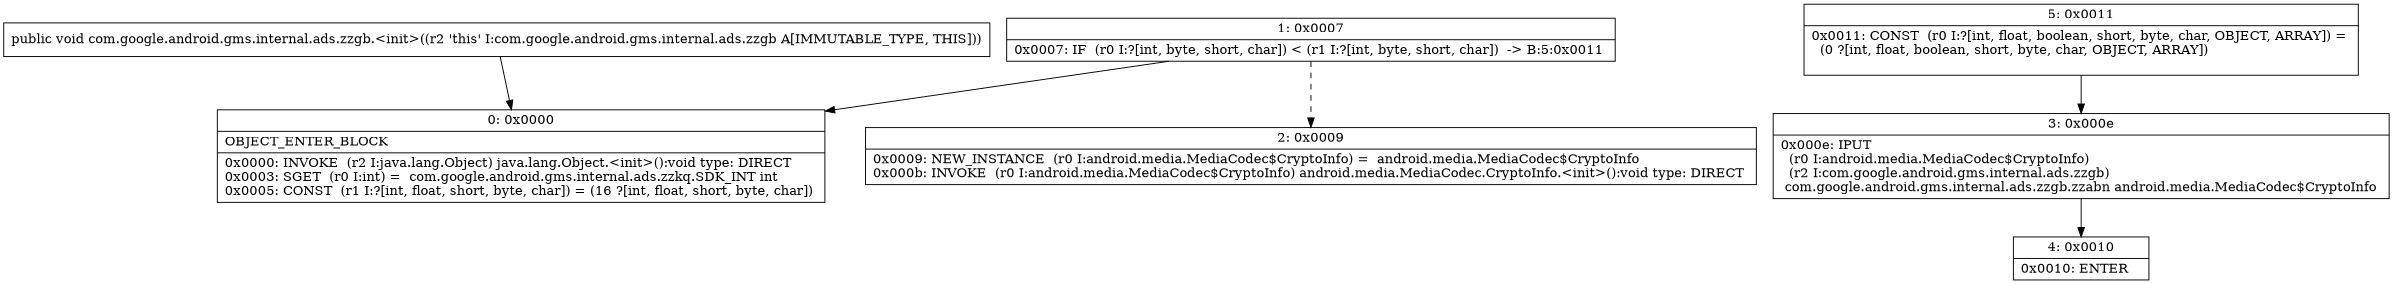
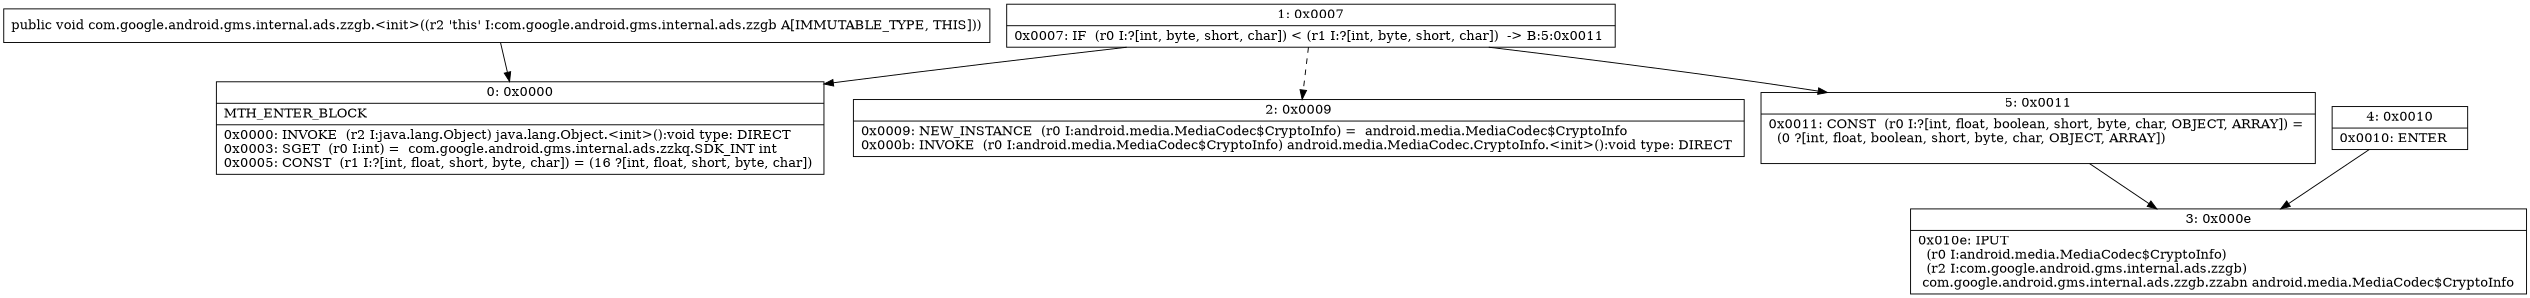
  digraph {
    node [shape=record]
-   n1 [label="{0\:\ 0x0000|OBJECT_ENTER_BLOCK\l|0x0000: INVOKE  (r2 I:java.lang.Object) java.lang.Object.\<init\>():void type: DIRECT \l0x0003: SGET  (r0 I:int) =  com.google.android.gms.internal.ads.zzkq.SDK_INT int \l0x0005: CONST  (r1 I:?[int, float, short, byte, char]) = (16 ?[int, float, short, byte, char]) \l}"]
+   n1 [label="{0\:\ 0x0000|MTH_ENTER_BLOCK\l|0x0000: INVOKE  (r2 I:java.lang.Object) java.lang.Object.\<init\>():void type: DIRECT \l0x0003: SGET  (r0 I:int) =  com.google.android.gms.internal.ads.zzkq.SDK_INT int \l0x0005: CONST  (r1 I:?[int, float, short, byte, char]) = (16 ?[int, float, short, byte, char]) \l}"]
    n2 [label="{1\:\ 0x0007|0x0007: IF  (r0 I:?[int, byte, short, char]) \< (r1 I:?[int, byte, short, char])  \-\> B:5:0x0011 \l}"]
    n3 [label="{2\:\ 0x0009|0x0009: NEW_INSTANCE  (r0 I:android.media.MediaCodec$CryptoInfo) =  android.media.MediaCodec$CryptoInfo \l0x000b: INVOKE  (r0 I:android.media.MediaCodec$CryptoInfo) android.media.MediaCodec.CryptoInfo.\<init\>():void type: DIRECT \l}"]
    n4 [label="{5\:\ 0x0011|0x0011: CONST  (r0 I:?[int, float, boolean, short, byte, char, OBJECT, ARRAY]) = \l  (0 ?[int, float, boolean, short, byte, char, OBJECT, ARRAY])\l \l}"]
-   n5 [label="{3\:\ 0x000e|0x000e: IPUT  \l  (r0 I:android.media.MediaCodec$CryptoInfo)\l  (r2 I:com.google.android.gms.internal.ads.zzgb)\l com.google.android.gms.internal.ads.zzgb.zzabn android.media.MediaCodec$CryptoInfo \l}"]
+   n5 [label="{3\:\ 0x000e|0x010e: IPUT  \l  (r0 I:android.media.MediaCodec$CryptoInfo)\l  (r2 I:com.google.android.gms.internal.ads.zzgb)\l com.google.android.gms.internal.ads.zzgb.zzabn android.media.MediaCodec$CryptoInfo \l}"]
    n6 [label="{4\:\ 0x0010|0x0010: ENTER   \l}"]
    n7 [label="{public void com.google.android.gms.internal.ads.zzgb.\<init\>((r2 'this' I:com.google.android.gms.internal.ads.zzgb A[IMMUTABLE_TYPE, THIS])) }"]
    n2 -> n1
    n2 -> n3 [style=dashed]
+   n2 -> n4
    n4 -> n5
-   n5 -> n6
+   n6 -> n5
    n7 -> n1
  }
